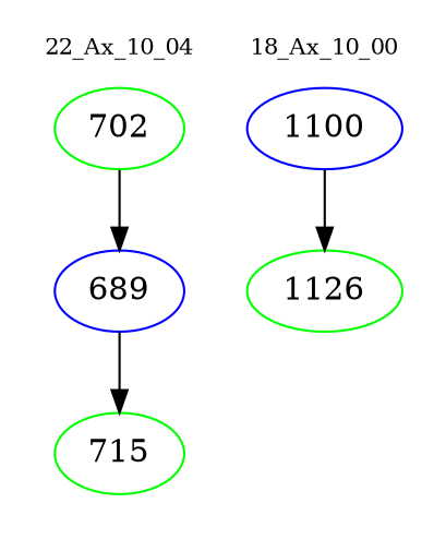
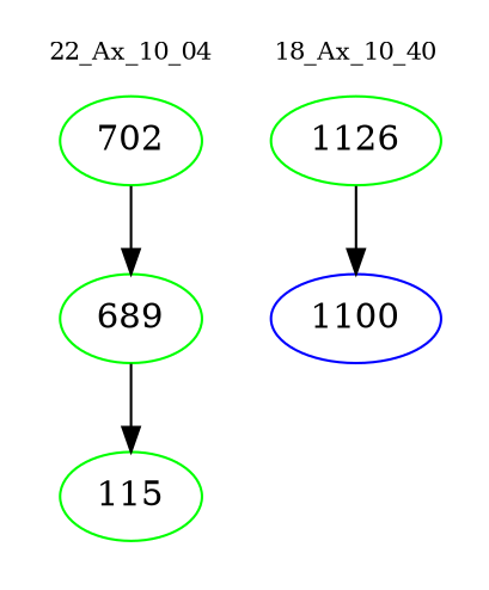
  digraph {
    node [color=green]
    edge [color=black]
    n1 [label=702]
-   n2 [color=blue label=689]
-   n3 [label=715]
+   n2 [label=689]
+   n3 [label=115]
    n4 [label=1126]
    n5 [color=blue label=1100]
    subgraph cluster_1 {
      color=white
      fontsize=10
      label="22_Ax_10_04"
      n1
      n2
      n3
    }
    subgraph cluster_2 {
      color=white
      fontsize=10
-     label="18_Ax_10_00"
+     label="18_Ax_10_40"
      n4
      n5
    }
    n1 -> n2
    n2 -> n3
-   n5 -> n4
+   n4 -> n5
  }
